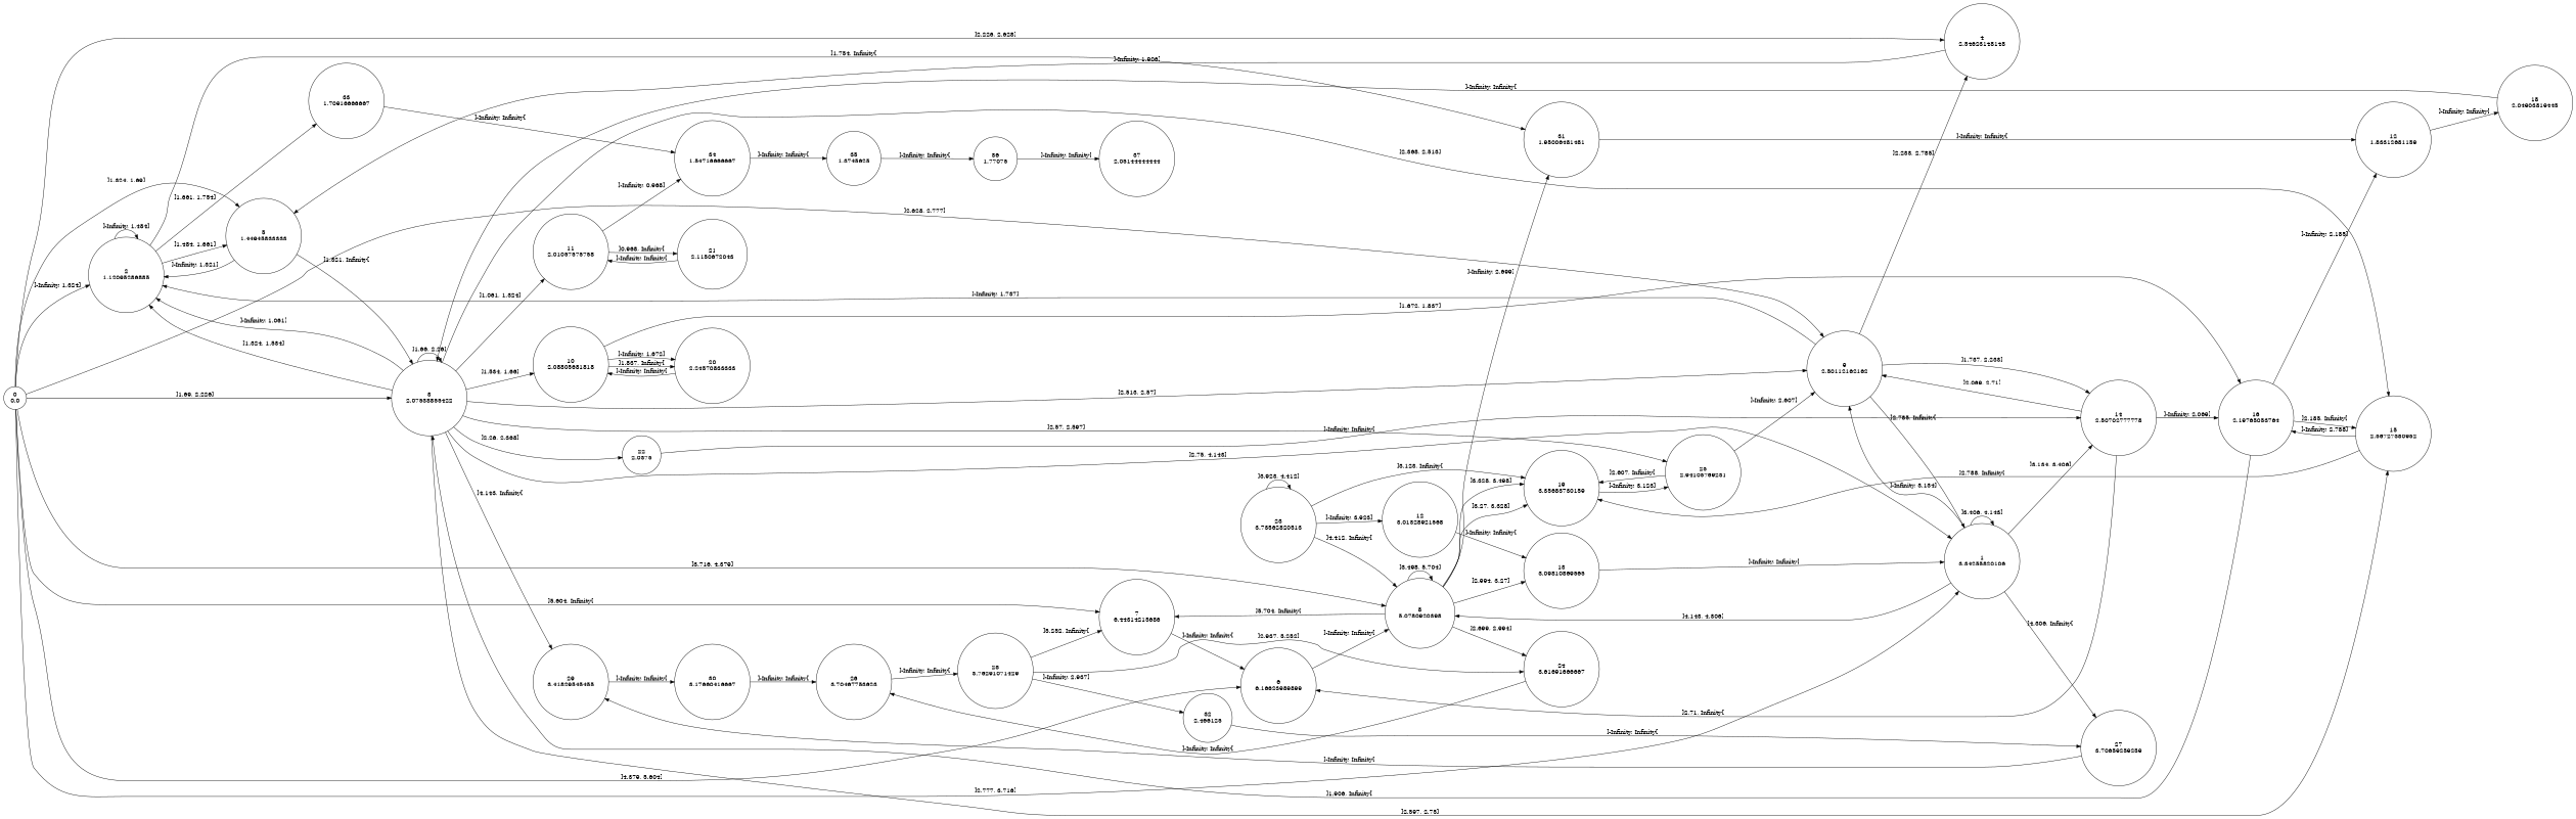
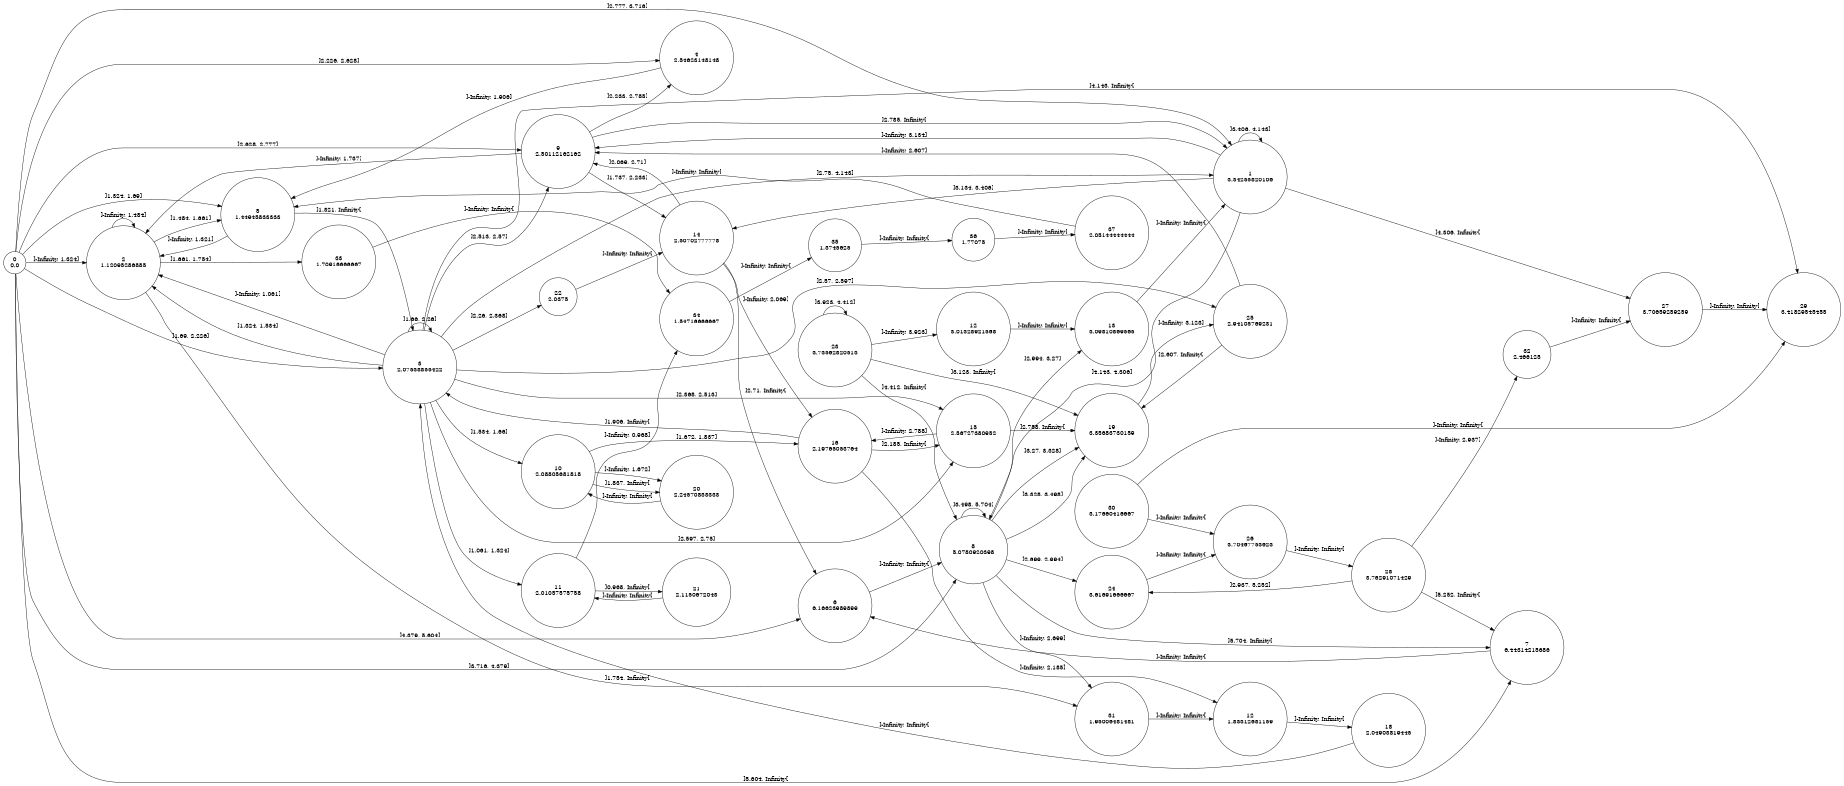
  digraph {
    rankdir=LR
    node [shape=circle]
    n1 [label="0\n0.0"]
    n2 [label="2\n1.12095286885"]
    n3 [label="5\n1.44945833333"]
    n4 [label="3\n2.07538855422"]
    n5 [label="4\n2.54623148148"]
    n6 [label="9\n2.50112162162"]
    n7 [label="1\n3.34255820106"]
    n8 [label="8\n5.0780920398"]
    n9 [label="6\n6.16623989899"]
    n10 [label="7\n6.44314215686"]
    n11 [label="33\n1.70916666667"]
    n12 [label="31\n1.95006481481"]
    n13 [label="11\n2.01057575758"]
    n14 [label="10\n2.08805681818"]
    n15 [label="22\n2.0375"]
    n16 [label="15\n2.56727380952"]
    n17 [label="25\n2.94105769231"]
    n18 [label="29\n3.41829545455"]
    n19 [label="14\n2.50702777778"]
    n20 [label="27\n3.70659259259"]
    n21 [label="24\n3.61691666667"]
    n22 [label="13\n3.09810869565"]
    n23 [label="19\n3.35683730159"]
    n24 [label="34\n1.54716666667"]
    n25 [label="12\n1.83312681159"]
    n26 [label="21\n2.1150672043"]
    n27 [label="20\n2.24570833333"]
    n28 [label="16\n2.19765053764"]
    n29 [label="30\n3.17660416667"]
    n30 [label="12\n3.01328921568"]
    n31 [label="26\n3.70467753623"]
    n32 [label="35\n1.3745625"]
    n33 [label="18\n2.04903819445"]
    n34 [label="28\n3.76291071429"]
    n35 [label="23\n3.73562820513"]
    n36 [label="36\n1.77075"]
    n37 [label="32\n2.466125"]
    n38 [label="37\n2.05144444444"]
    n1 -> n2 [label="]-Infinity, 1.324]"]
    n1 -> n3 [label="]1.324, 1.69]"]
    n1 -> n4 [label="]1.69, 2.226]"]
    n1 -> n5 [label="]2.226, 2.628]"]
    n1 -> n6 [label="]2.628, 2.777]"]
    n1 -> n7 [label="]2.777, 3.716]"]
    n1 -> n8 [label="]3.716, 4.379]"]
    n1 -> n9 [label="]4.379, 5.604]"]
    n1 -> n10 [label="]5.604, Infinity["]
    n2 -> n2 [label="]-Infinity, 1.484]"]
    n2 -> n3 [label="]1.484, 1.661]"]
    n2 -> n11 [label="]1.661, 1.754]"]
    n2 -> n12 [label="]1.754, Infinity["]
    n3 -> n2 [label="]-Infinity, 1.321]"]
    n3 -> n4 [label="]1.321, Infinity["]
    n4 -> n2 [label="]-Infinity, 1.061]"]
    n4 -> n2 [label="]1.324, 1.534]"]
    n4 -> n4 [label="]1.66, 2.26]"]
    n4 -> n6 [label="]2.513, 2.57]"]
    n4 -> n7 [label="]2.75, 4.143]"]
    n4 -> n13 [label="]1.061, 1.324]"]
    n4 -> n14 [label="]1.534, 1.66]"]
    n4 -> n15 [label="]2.26, 2.368]"]
    n4 -> n16 [label="]2.368, 2.513]"]
    n4 -> n16 [label="]2.597, 2.75]"]
    n4 -> n17 [label="]2.57, 2.597]"]
    n4 -> n18 [label="]4.143, Infinity["]
    n5 -> n3 [label="]-Infinity, 1.906]"]
    n6 -> n2 [label="]-Infinity, 1.737]"]
    n6 -> n5 [label="]2.233, 2.785]"]
    n6 -> n7 [label="]2.785, Infinity["]
    n6 -> n19 [label="]1.737, 2.233]"]
    n7 -> n6 [label="]-Infinity, 3.134]"]
    n7 -> n7 [label="]3.406, 4.143]"]
    n7 -> n8 [label="]4.143, 4.306]"]
    n7 -> n19 [label="]3.134, 3.406]"]
    n7 -> n20 [label="]4.306, Infinity["]
    n8 -> n8 [label="]3.498, 5.704]"]
    n8 -> n10 [label="]5.704, Infinity["]
    n8 -> n12 [label="]-Infinity, 2.699]"]
    n8 -> n21 [label="]2.699, 2.994]"]
    n8 -> n22 [label="]2.994, 3.27]"]
    n8 -> n23 [label="]3.27, 3.328]"]
    n8 -> n23 [label="]3.328, 3.498]"]
    n9 -> n8 [label="]-Infinity, Infinity["]
    n10 -> n9 [label="]-Infinity, Infinity["]
    n11 -> n24 [label="]-Infinity, Infinity["]
    n12 -> n25 [label="]-Infinity, Infinity["]
    n13 -> n24 [label="]-Infinity, 0.968]"]
    n13 -> n26 [label="]0.968, Infinity["]
    n14 -> n27 [label="]-Infinity, 1.672]"]
    n14 -> n27 [label="]1.837, Infinity["]
    n14 -> n28 [label="]1.672, 1.837]"]
    n15 -> n19 [label="]-Infinity, Infinity["]
    n16 -> n23 [label="]2.788, Infinity["]
    n16 -> n28 [label="]-Infinity, 2.788]"]
    n17 -> n6 [label="]-Infinity, 2.607]"]
    n17 -> n23 [label="]2.607, Infinity["]
-   n18 -> n29 [label="]-Infinity, Infinity["]
+   n29 -> n18 [label="]-Infinity, Infinity["]
    n19 -> n6 [label="]2.069, 2.71]"]
    n19 -> n9 [label="]2.71, Infinity["]
    n19 -> n28 [label="]-Infinity, 2.069]"]
    n20 -> n18 [label="]-Infinity, Infinity["]
    n21 -> n31 [label="]-Infinity, Infinity["]
    n22 -> n7 [label="]-Infinity, Infinity["]
    n23 -> n17 [label="]-Infinity, 3.123]"]
    n24 -> n32 [label="]-Infinity, Infinity["]
    n25 -> n33 [label="]-Infinity, Infinity["]
    n26 -> n13 [label="]-Infinity, Infinity["]
    n27 -> n14 [label="]-Infinity, Infinity["]
    n28 -> n4 [label="]1.906, Infinity["]
    n28 -> n16 [label="]2.185, Infinity["]
    n28 -> n25 [label="]-Infinity, 2.185]"]
    n29 -> n31 [label="]-Infinity, Infinity["]
    n30 -> n22 [label="]-Infinity, Infinity["]
    n31 -> n34 [label="]-Infinity, Infinity["]
    n32 -> n36 [label="]-Infinity, Infinity["]
    n33 -> n4 [label="]-Infinity, Infinity["]
    n34 -> n10 [label="]5.252, Infinity["]
    n34 -> n21 [label="]2.937, 5.252]"]
    n34 -> n37 [label="]-Infinity, 2.937]"]
    n35 -> n8 [label="]4.412, Infinity["]
    n35 -> n23 [label="]3.123, Infinity["]
    n35 -> n30 [label="]-Infinity, 3.923]"]
    n35 -> n35 [label="]3.923, 4.412]"]
    n36 -> n38 [label="]-Infinity, Infinity["]
    n37 -> n20 [label="]-Infinity, Infinity["]
+   n38 -> n3 [label="]-Infinity, Infinity["]
  }
